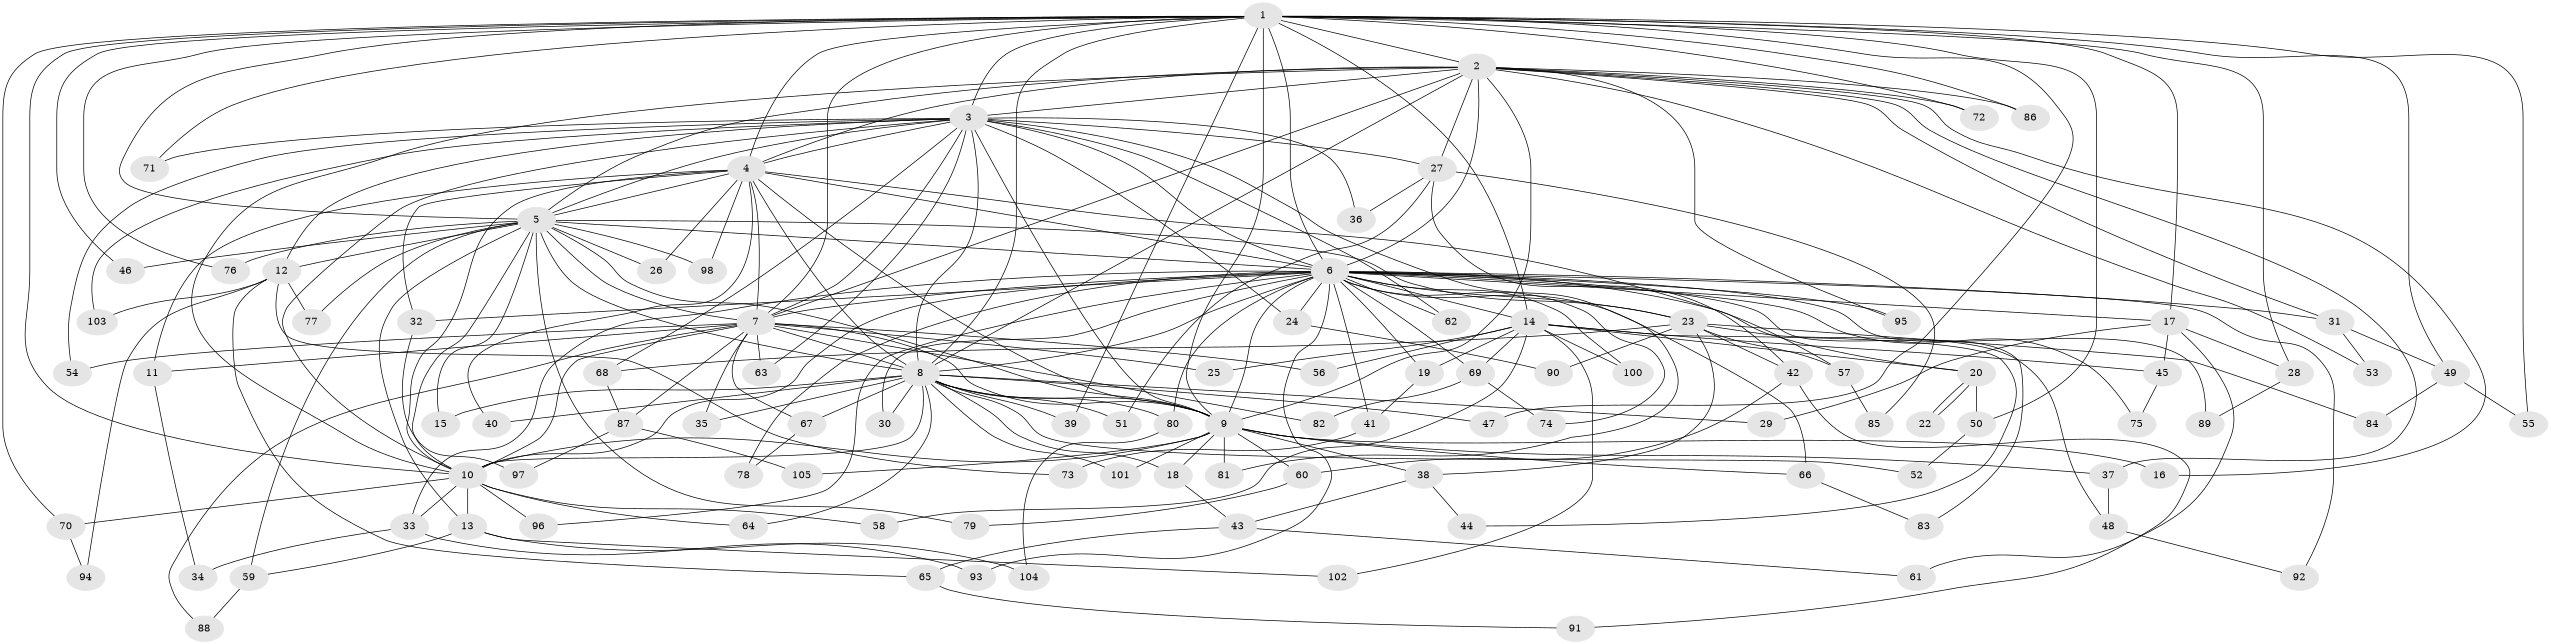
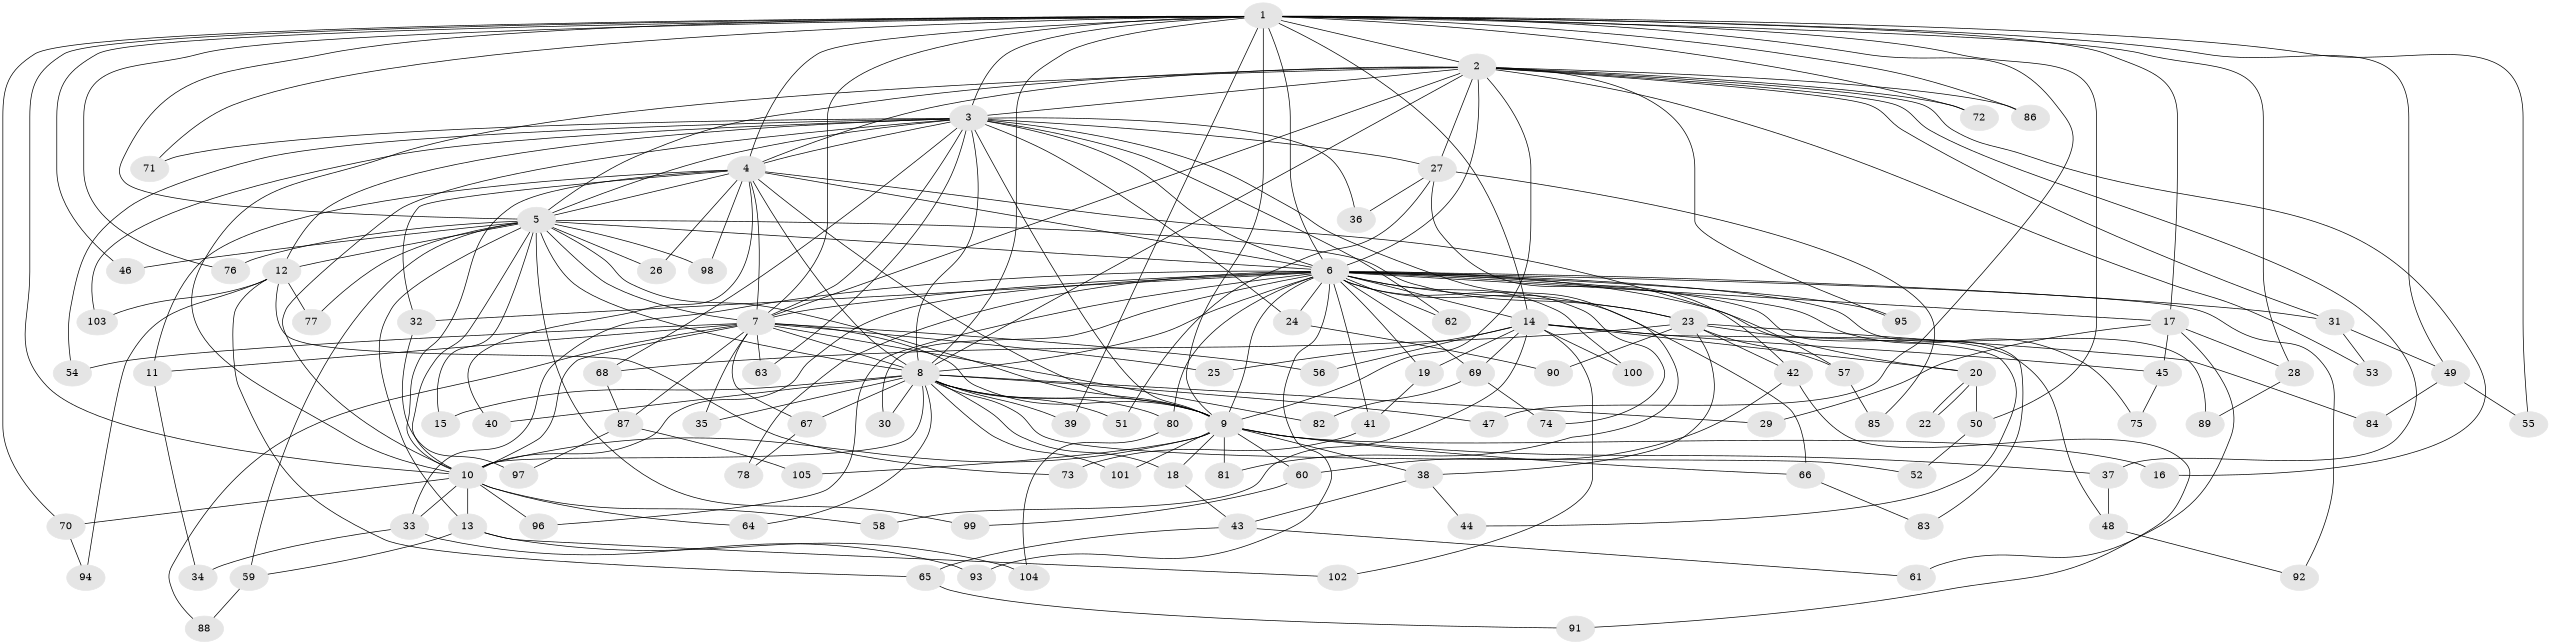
  graph {
    node [color=gray90 style=filled]
    1
    2
    3
    4
    5
    6
    7
    8
    9
    10
    14
    17
    28
    39
    46
    47
    49
    50
    55
    70
    71
    72
    76
    86
    16
    27
    31
    37
    53
    95
    12
    24
    36
    54
    62
    63
    68
    81
    103
    11
    26
    32
    40
    57
    98
    13
    15
    23
    59
    77
-   79
+   79 [label=99]
    19
    20
    30
    33
    41
    66
    69
    74
    75
    78
    80
    83
    89
    92
    93
    96
    100
    25
    35
    56
    67
    82
    87
    88
    18
    29
    51
    52
    64
    101
    38
    60
    105
    58
    102
    44
    45
    61
    84
    94
    42
    85
    48
    65
    73
    90
    34
    97
    104
    22
    43
    91
    1 -- 2
    1 -- 3
    1 -- 4
    1 -- 5
    1 -- 6
    1 -- 7
    1 -- 8
    1 -- 9
    1 -- 10
    1 -- 14
    1 -- 17
    1 -- 28
    1 -- 39
    1 -- 46
    1 -- 47
    1 -- 49
    1 -- 50
    1 -- 55
    1 -- 70
    1 -- 71
    1 -- 72
    1 -- 76
    1 -- 86
    2 -- 3
    2 -- 4
    2 -- 5
    2 -- 6
    2 -- 7
    2 -- 8
    2 -- 9
    2 -- 10
    2 -- 72
    2 -- 86
    2 -- 16
    2 -- 27
    2 -- 31
    2 -- 37
    2 -- 53
    2 -- 95
    3 -- 4
    3 -- 5
    3 -- 6
    3 -- 7
    3 -- 8
    3 -- 9
    3 -- 10
    3 -- 71
    3 -- 27
    3 -- 12
    3 -- 24
    3 -- 36
    3 -- 54
    3 -- 62
    3 -- 63
    3 -- 68
    3 -- 81
    3 -- 103
    4 -- 5
    4 -- 6
    4 -- 7
    4 -- 8
    4 -- 9
    4 -- 10
    4 -- 11
    4 -- 26
    4 -- 32
    4 -- 40
    4 -- 57
    4 -- 98
    5 -- 6
    5 -- 7
    5 -- 8
    5 -- 9
    5 -- 10
    5 -- 46
    5 -- 76
    5 -- 12
    5 -- 26
    5 -- 98
    5 -- 13
    5 -- 15
    5 -- 23
    5 -- 59
    5 -- 77
    5 -- 79
    6 -- 7
    6 -- 8
    6 -- 9
    6 -- 10
    6 -- 14
    6 -- 17
    6 -- 31
    6 -- 95
    6 -- 24
    6 -- 62
    6 -- 32
    6 -- 23
    6 -- 19
    6 -- 20
    6 -- 30
    6 -- 33
    6 -- 41
    6 -- 66
    6 -- 69
    6 -- 74
    6 -- 75
    6 -- 78
    6 -- 80
    6 -- 83
    6 -- 89
    6 -- 92
    6 -- 93
    6 -- 96
    6 -- 100
    7 -- 8
    7 -- 9
    7 -- 10
    7 -- 54
    7 -- 63
    7 -- 11
    7 -- 25
    7 -- 35
    7 -- 56
    7 -- 67
    7 -- 82
    7 -- 87
    7 -- 88
    8 -- 9
    8 -- 10
    8 -- 39
    8 -- 47
    8 -- 40
    8 -- 15
    8 -- 30
    8 -- 80
    8 -- 35
    8 -- 67
    8 -- 18
    8 -- 29
    8 -- 51
    8 -- 52
    8 -- 64
    8 -- 101
    9 -- 10
    9 -- 16
    9 -- 37
    9 -- 81
    9 -- 66
    9 -- 18
    9 -- 101
    9 -- 38
    9 -- 60
    9 -- 105
    10 -- 70
    10 -- 13
    10 -- 33
    10 -- 96
    10 -- 64
    10 -- 58
    14 -- 19
    14 -- 20
    14 -- 69
    14 -- 100
    14 -- 25
    14 -- 56
    14 -- 58
    14 -- 102
    14 -- 44
    14 -- 45
    17 -- 28
    17 -- 29
    17 -- 45
    17 -- 61
    28 -- 89
    49 -- 55
    49 -- 84
    50 -- 52
    70 -- 94
    27 -- 36
    27 -- 51
    27 -- 42
    27 -- 85
    31 -- 49
    31 -- 53
    37 -- 48
    12 -- 103
    12 -- 77
    12 -- 94
    12 -- 65
    12 -- 73
    24 -- 90
    68 -- 87
    11 -- 34
    32 -- 97
    57 -- 85
    13 -- 59
    13 -- 102
    13 -- 104
    23 -- 68
    23 -- 57
    23 -- 38
    23 -- 84
    23 -- 42
    23 -- 48
    23 -- 90
    59 -- 88
    19 -- 41
    20 -- 50
    20 -- 22
    20 -- 22
    33 -- 93
    33 -- 34
    41 -- 73
    66 -- 83
    69 -- 74
    69 -- 82
    80 -- 104
    67 -- 78
    87 -- 105
    87 -- 97
    18 -- 43
    38 -- 44
    38 -- 43
    60 -- 79
    45 -- 75
    42 -- 60
    42 -- 91
    48 -- 92
    65 -- 91
    43 -- 61
    43 -- 65
  }
